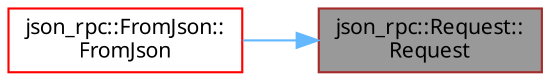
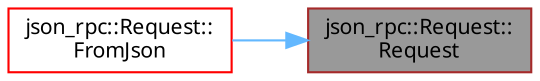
  digraph {
    rankdir=RL
    fontname="Noto Sans"
    node [fontname="Noto Sans" fontsize=10 shape=box style=filled]
    n1 [color=brown fillcolor=grey60 fontcolor=black height=0.2 label="json_rpc::Request::\lRequest" width=0.4]
-   n2 [color=red fillcolor=white height=0.2 label="json_rpc::FromJson::\lFromJson" width=0.4]
+   n2 [color=red fillcolor=white height=0.2 label="json_rpc::Request::\lFromJson" width=0.4]
    n1 -> n2 [color=steelblue1 dir=back fontname="Noto Sans" fontsize=10 labelfontname=Helvetica labelfontsize=10 style=solid]
  }
